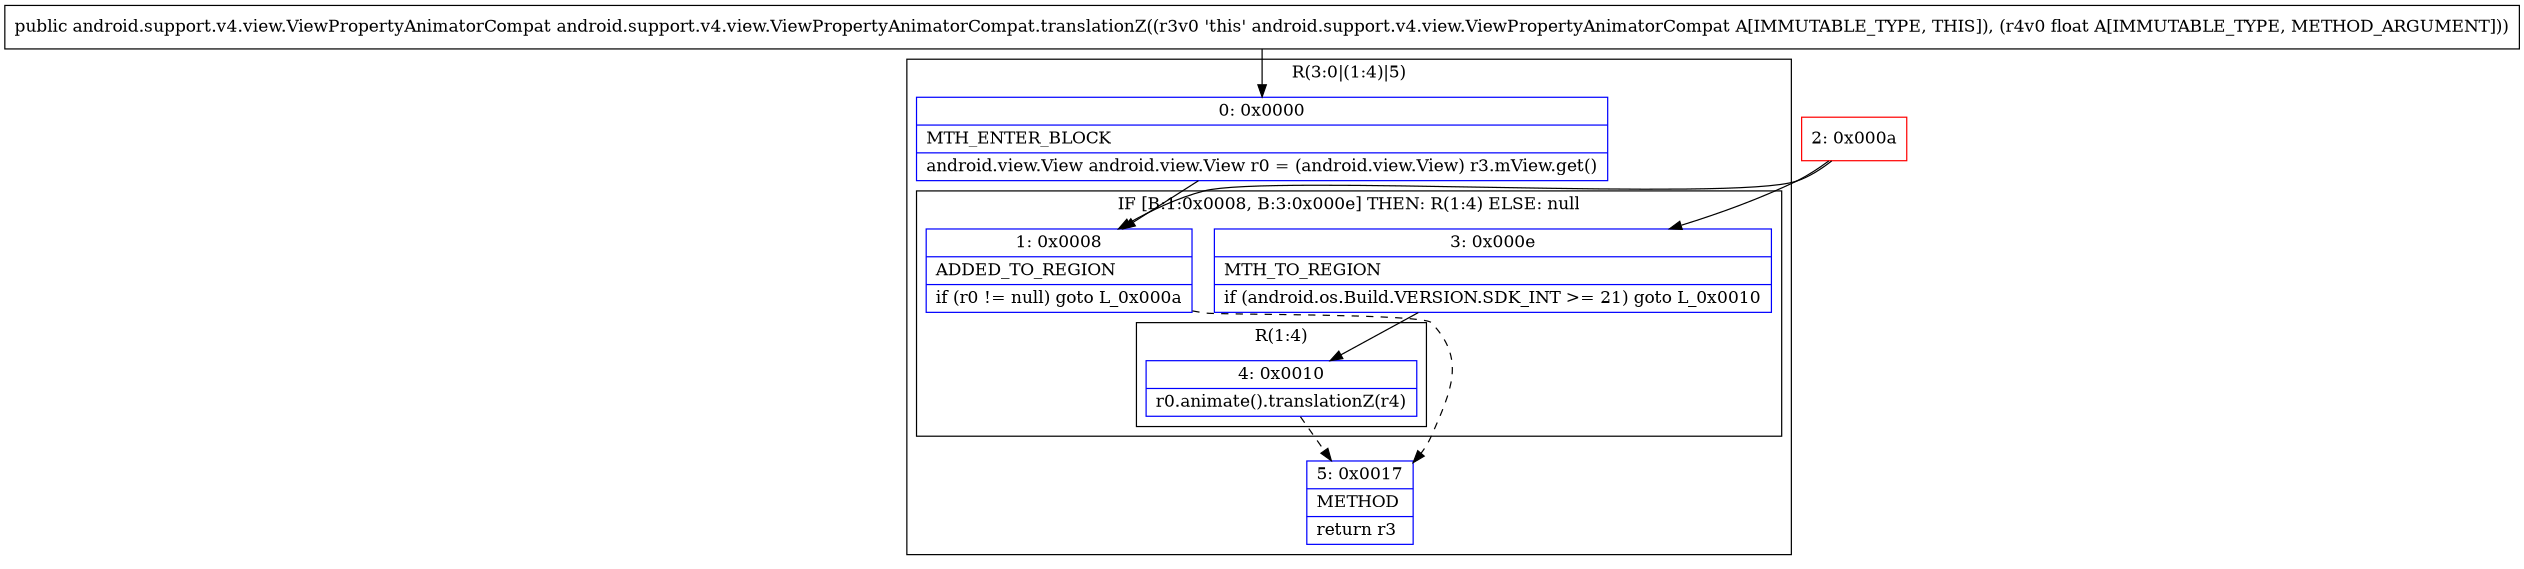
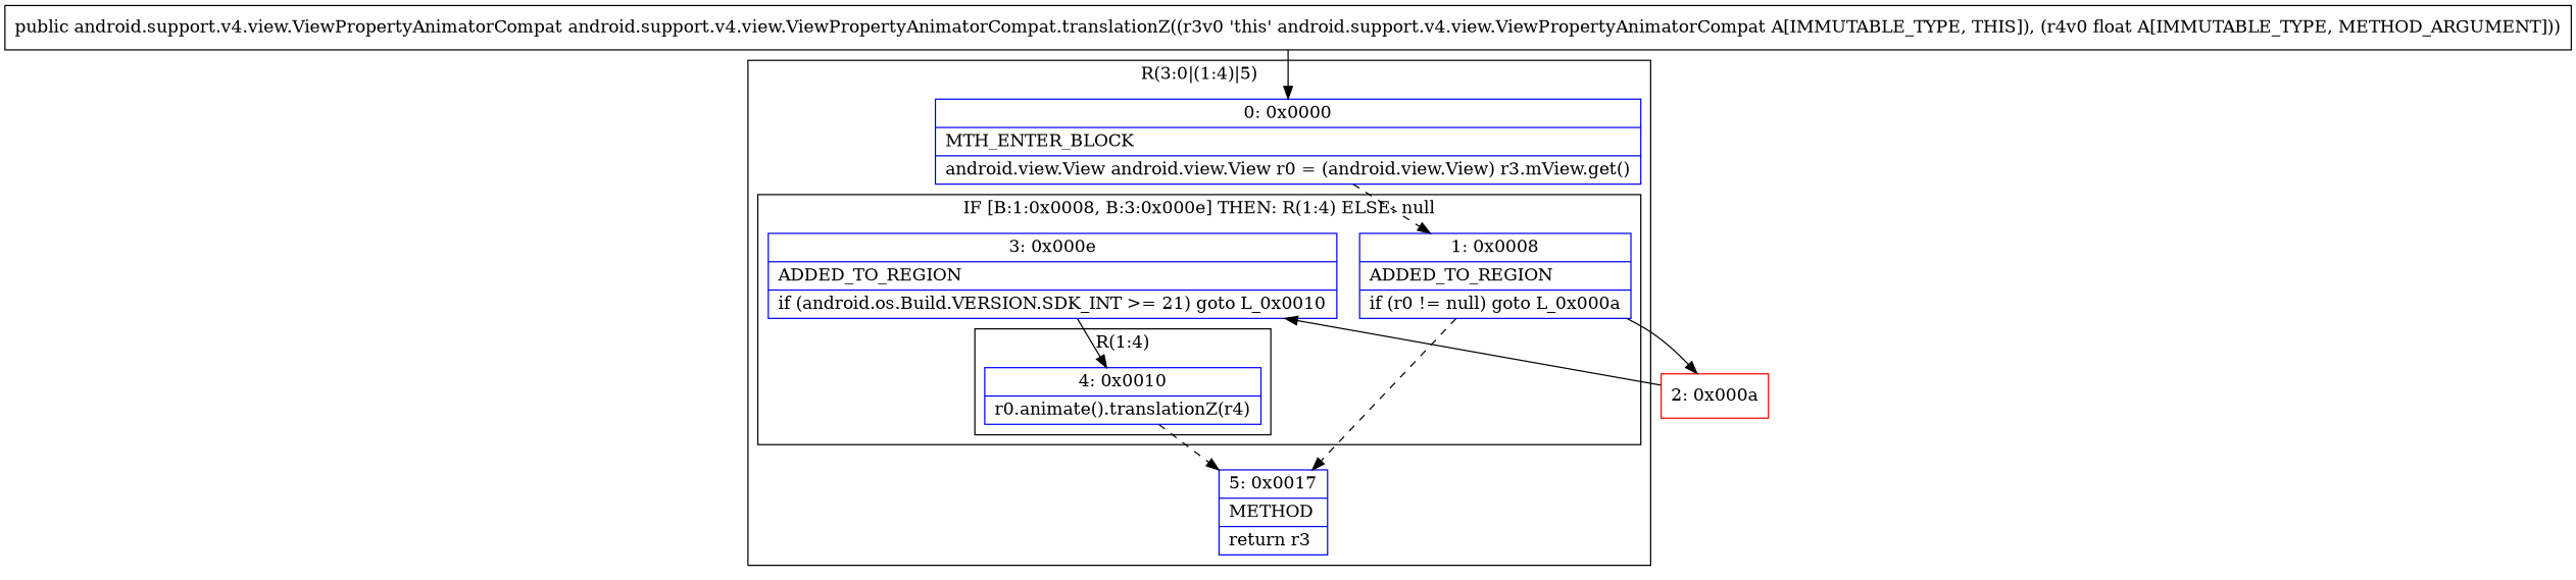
  digraph {
    node [color=blue shape=record]
    n1 [label="{4\:\ 0x0010|r0.animate().translationZ(r4)\l}"]
    n2 [label="{1\:\ 0x0008|ADDED_TO_REGION\l|if (r0 != null) goto L_0x000a\l}"]
-   n3 [label="{3\:\ 0x000e|MTH_TO_REGION\l|if (android.os.Build.VERSION.SDK_INT \>= 21) goto L_0x0010\l}"]
+   n3 [label="{3\:\ 0x000e|ADDED_TO_REGION\l|if (android.os.Build.VERSION.SDK_INT \>= 21) goto L_0x0010\l}"]
    n4 [label="{0\:\ 0x0000|MTH_ENTER_BLOCK\l|android.view.View android.view.View r0 = (android.view.View) r3.mView.get()\l}"]
    n5 [label="{5\:\ 0x0017|METHOD\l|return r3\l}"]
    n6 [color=red label="{2\:\ 0x000a}"]
    n7 [label="{public android.support.v4.view.ViewPropertyAnimatorCompat android.support.v4.view.ViewPropertyAnimatorCompat.translationZ((r3v0 'this' android.support.v4.view.ViewPropertyAnimatorCompat A[IMMUTABLE_TYPE, THIS]), (r4v0 float A[IMMUTABLE_TYPE, METHOD_ARGUMENT])) }" color=""]
    subgraph cluster_1 {
      label="R(3:0|(1:4)|5)"
      n4
      n5
      subgraph cluster_2 {
        label="IF [B:1:0x0008, B:3:0x000e] THEN: R(1:4) ELSE: null"
        n2
        n3
        subgraph cluster_3 {
          label="R(1:4)"
          n1
        }
      }
    }
    n1 -> n5 [style=dashed]
    n2 -> n5 [style=dashed]
-   n6 -> n2
+   n2 -> n6
    n3 -> n1
-   n4 -> n2
+   n4 -> n2 [style=dashed]
    n6 -> n3
    n7 -> n4
  }
